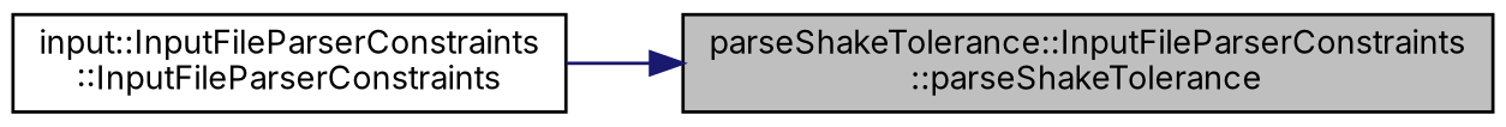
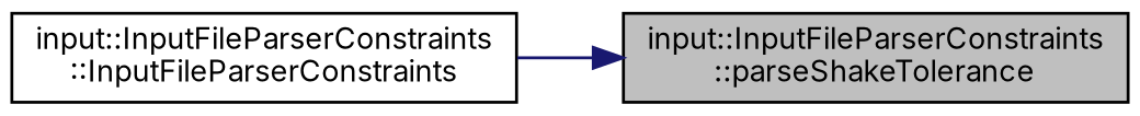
  digraph {
    rankdir=RL
    fontname=Inter
    node [color=black fontname=Inter fontsize=10 shape=record style=filled]
-   n1 [fillcolor=grey75 fontcolor=black height=0.2 label="parseShakeTolerance::InputFileParserConstraints\l::parseShakeTolerance" width=0.4]
+   n1 [fillcolor=grey75 fontcolor=black height=0.2 label="input::InputFileParserConstraints\l::parseShakeTolerance" width=0.4]
    n2 [fillcolor=white height=0.2 label="input::InputFileParserConstraints\l::InputFileParserConstraints" width=0.4]
    n1 -> n2 [color=midnightblue dir=back fontname=Inter fontsize=10 labelfontname=Helvetica labelfontsize=10 style=solid]
  }
